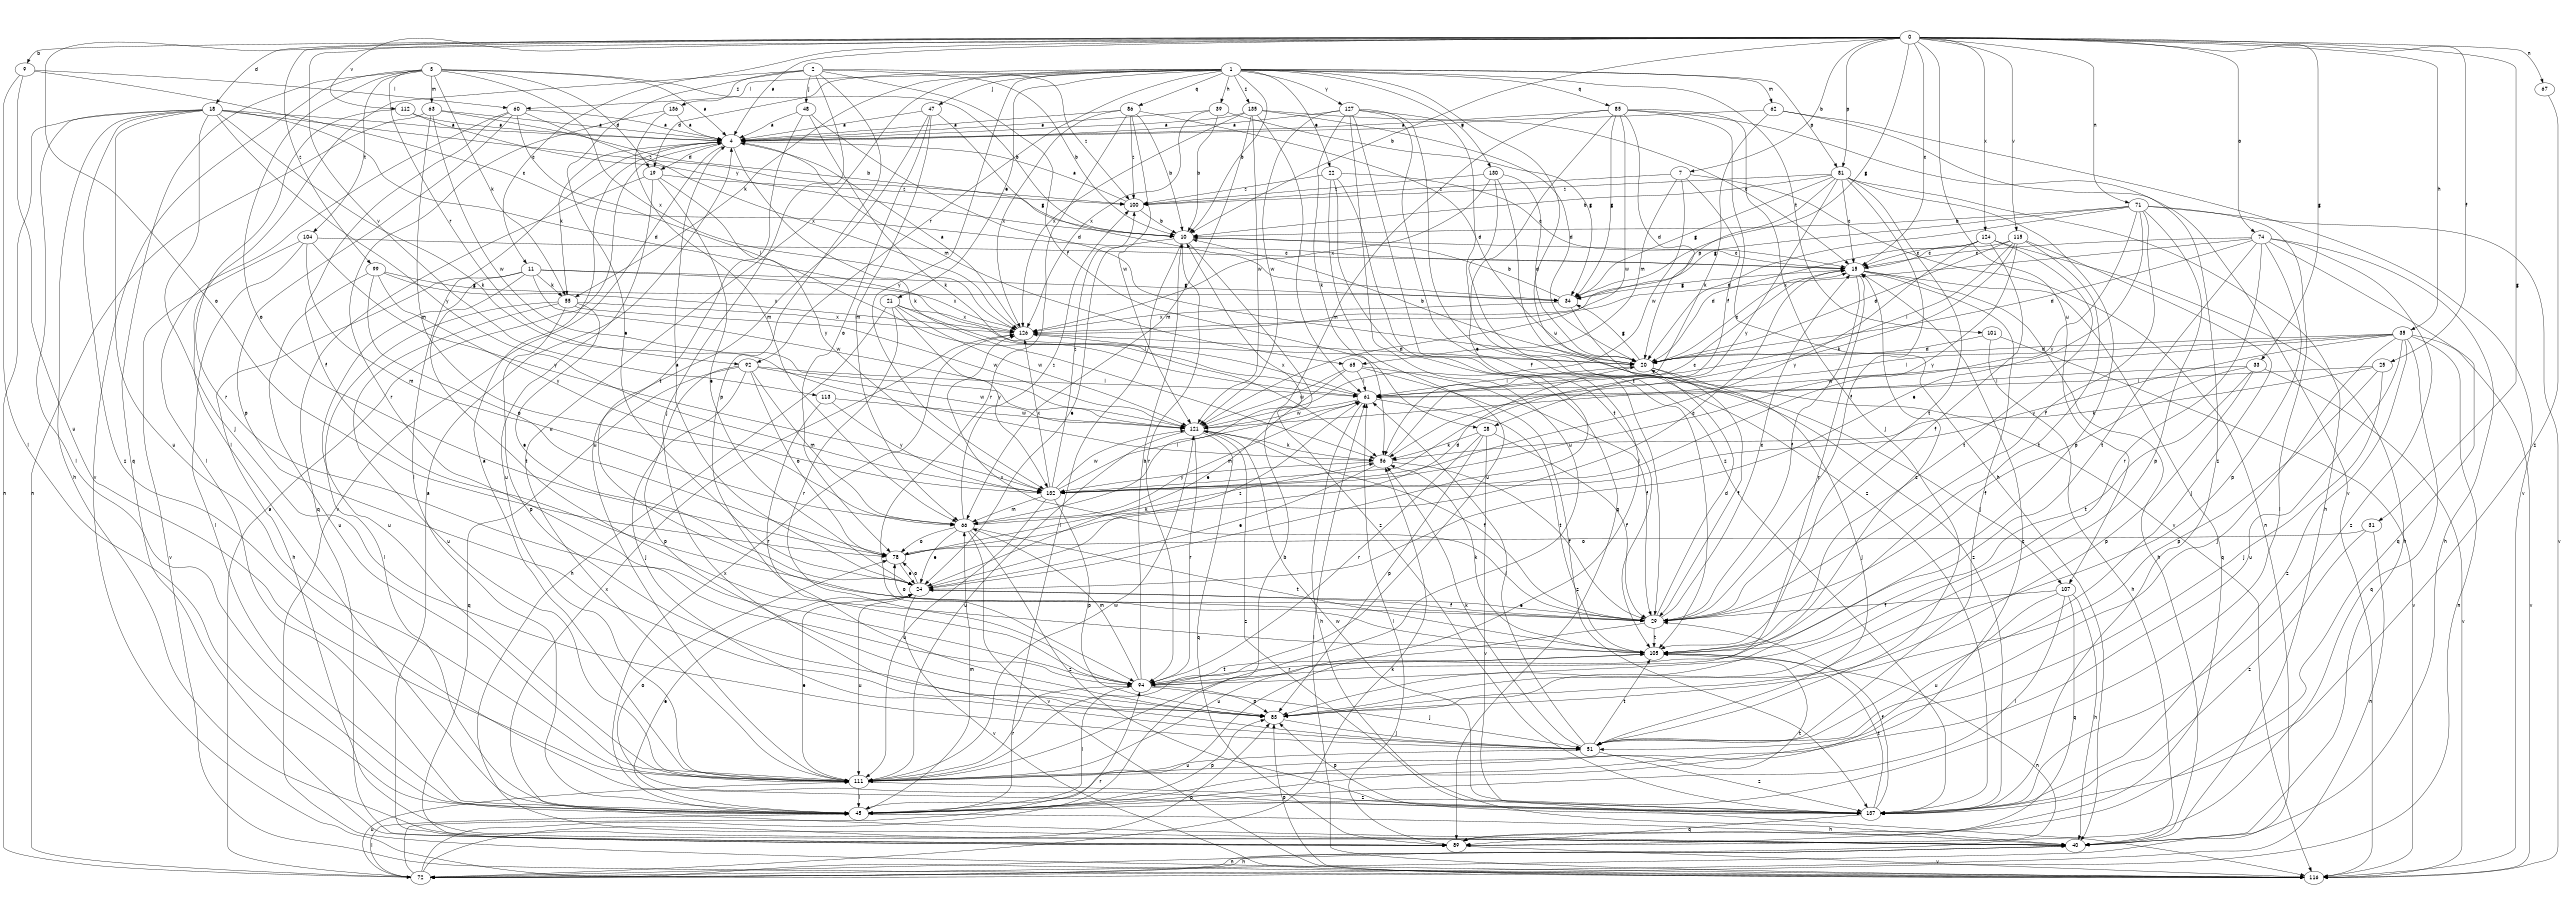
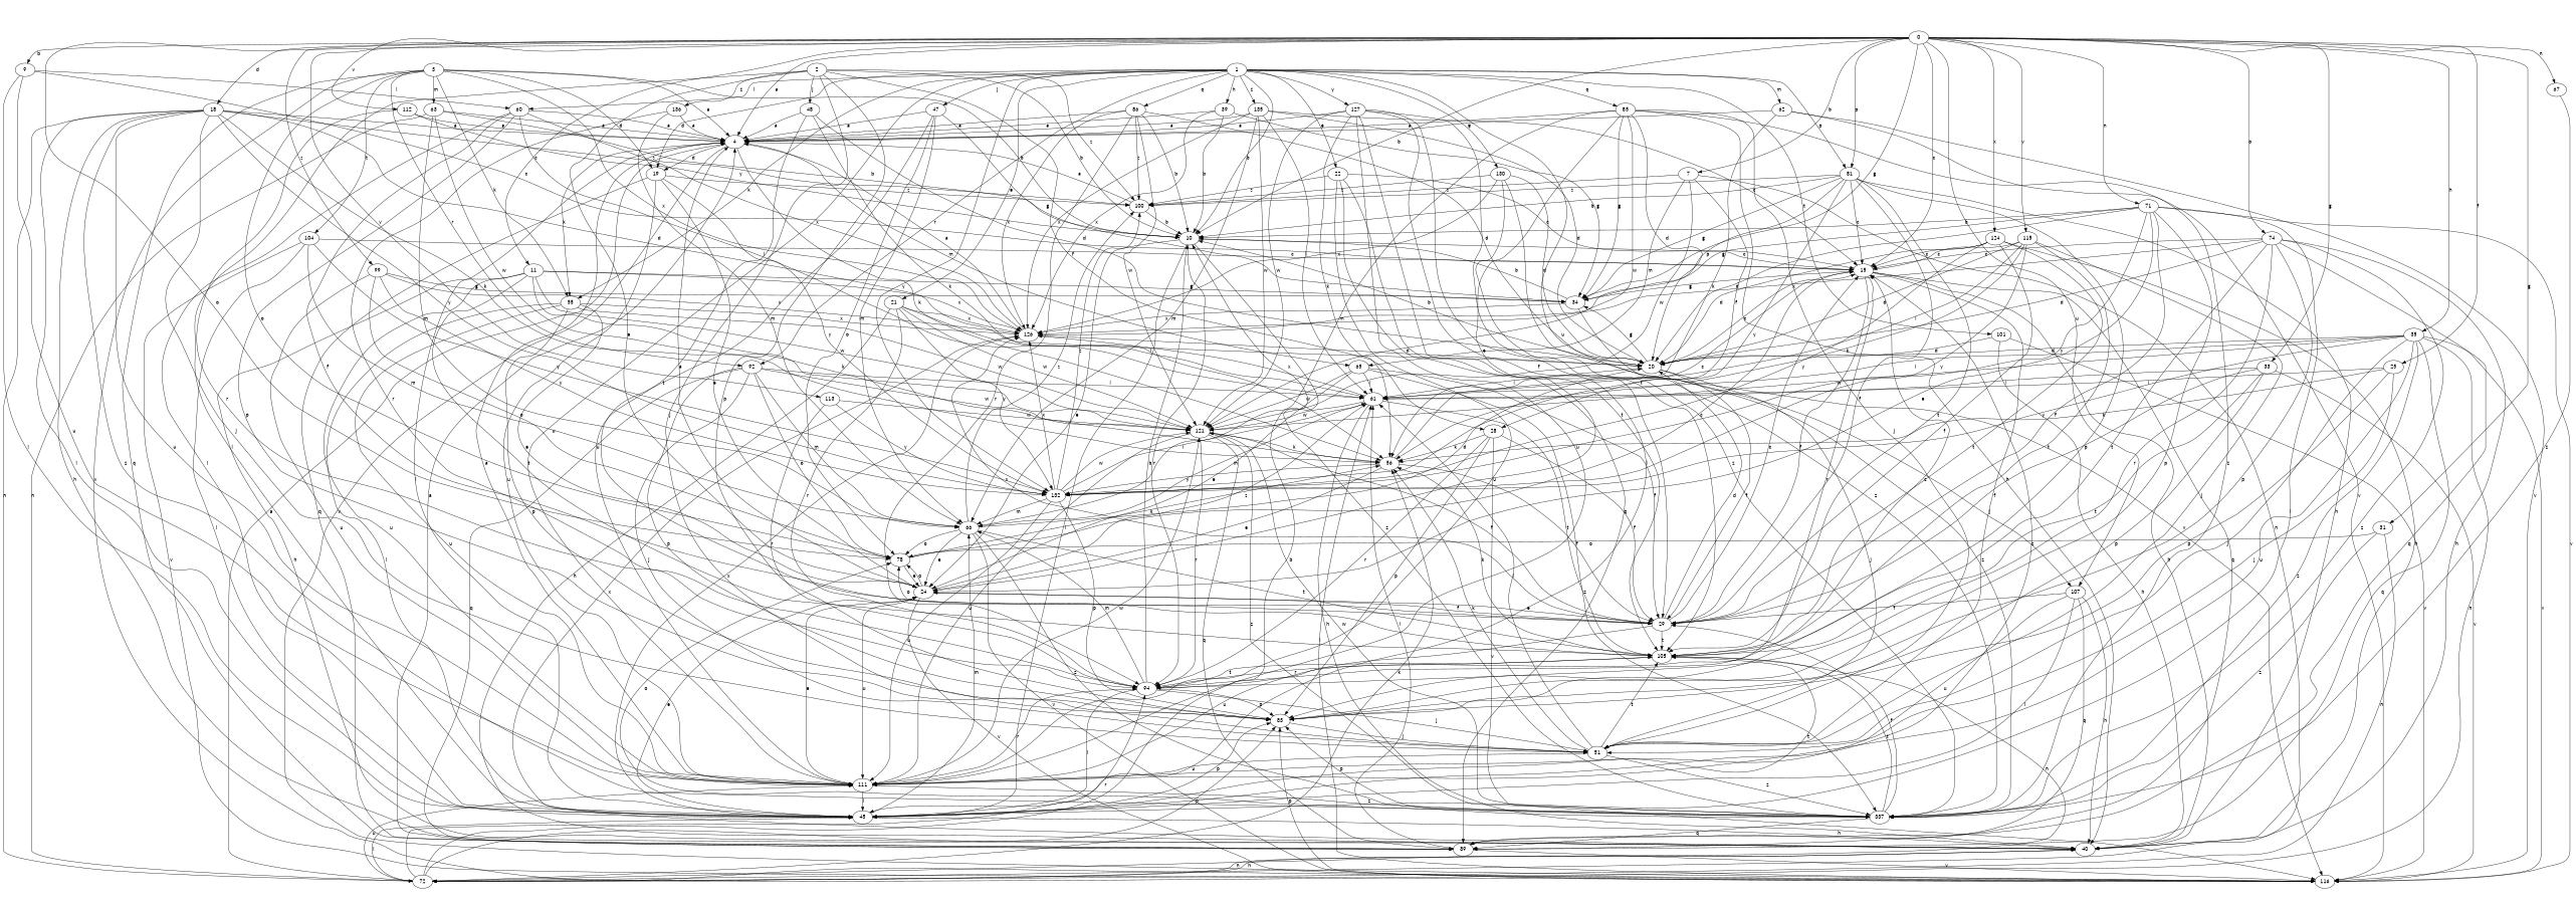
  strict digraph {
    fontname=Lato
    node [fontname=Lato]
    edge [fontname=Lato]
    0
    4
    7
    9
    10
    11
    15
    18
    25
    31
    33
    34
    35
    67
    71
    74
    78
    81
    99
    107
    112
    113
    115
    124
    19
    55
    45
    116
    56
    65
    28
    100
    72
    121
    60
    111
    24
    94
-   137
+   137 [label=337]
    126
    40
    105
    51
    89
    29
    132
    20
    83
    61
    1
    21
    22
    39
    47
    62
    85
    86
    92
    101
    127
    130
    135
    66
    2
    48
    136
    3
    63
    104
    0 -> 4 [label=a]
    0 -> 7 [label=b]
    0 -> 9 [label=b]
    0 -> 10 [label=b]
    0 -> 11 [label=c]
    0 -> 15 [label=c]
    0 -> 18 [label=d]
    0 -> 25 [label=f]
    0 -> 31 [label=g]
    0 -> 33 [label=g]
    0 -> 34 [label=g]
    0 -> 35 [label=h]
    0 -> 67 [label=n]
    0 -> 71 [label=n]
    0 -> 74 [label=o]
    0 -> 78 [label=o]
    0 -> 81 [label=p]
    0 -> 99 [label=s]
    0 -> 107 [label=u]
    0 -> 112 [label=v]
    0 -> 113 [label=v]
    0 -> 115 [label=v]
    0 -> 124 [label=x]
    4 -> 19 [label=d]
    4 -> 55 [label=k]
    4 -> 45 [label=i]
    4 -> 116 [label=v]
    4 -> 56 [label=k]
    4 -> 65 [label=m]
    7 -> 65 [label=m]
    7 -> 28 [label=f]
    7 -> 100 [label=s]
    7 -> 72 [label=n]
    7 -> 121 [label=w]
    9 -> 15 [label=c]
    9 -> 45 [label=i]
    9 -> 60 [label=l]
    9 -> 111 [label=u]
    10 -> 15 [label=c]
    10 -> 45 [label=i]
    10 -> 24 [label=e]
    10 -> 94 [label=r]
    10 -> 137 [label=z]
    11 -> 34 [label=g]
-   11 -> 55 [label=k]
+   11 -> 56 [label=k]
    11 -> 121 [label=w]
    11 -> 111 [label=u]
    11 -> 126 [label=x]
    11 -> 40 [label=h]
    11 -> 105 [label=t]
    15 -> 34 [label=g]
    15 -> 94 [label=r]
    15 -> 40 [label=h]
    15 -> 51 [label=j]
    15 -> 89 [label=q]
    15 -> 29 [label=f]
    18 -> 4 [label=a]
    18 -> 45 [label=i]
    18 -> 56 [label=k]
    18 -> 100 [label=s]
    18 -> 72 [label=n]
    18 -> 111 [label=u]
    18 -> 137 [label=z]
    18 -> 40 [label=h]
    18 -> 51 [label=j]
    18 -> 132 [label=y]
    18 -> 20 [label=d]
    25 -> 56 [label=k]
    25 -> 51 [label=j]
    25 -> 83 [label=p]
    25 -> 61 [label=l]
    31 -> 78 [label=o]
    31 -> 72 [label=n]
    31 -> 137 [label=z]
    33 -> 116 [label=v]
    33 -> 105 [label=t]
    33 -> 29 [label=f]
    33 -> 83 [label=p]
    33 -> 61 [label=l]
    34 -> 10 [label=b]
    34 -> 137 [label=z]
    34 -> 126 [label=x]
    35 -> 116 [label=v]
    35 -> 72 [label=n]
    35 -> 121 [label=w]
    35 -> 111 [label=u]
    35 -> 137 [label=z]
    35 -> 51 [label=j]
    35 -> 89 [label=q]
    35 -> 132 [label=y]
    35 -> 20 [label=d]
    35 -> 61 [label=l]
    67 -> 137 [label=z]
    71 -> 10 [label=b]
    71 -> 34 [label=g]
    71 -> 45 [label=i]
    71 -> 116 [label=v]
    71 -> 24 [label=e]
    71 -> 29 [label=f]
    71 -> 132 [label=y]
    71 -> 20 [label=d]
    71 -> 83 [label=p]
    74 -> 15 [label=c]
    74 -> 94 [label=r]
    74 -> 137 [label=z]
    74 -> 126 [label=x]
    74 -> 40 [label=h]
    74 -> 105 [label=t]
    74 -> 89 [label=q]
    74 -> 20 [label=d]
    74 -> 83 [label=p]
    78 -> 15 [label=c]
    78 -> 56 [label=k]
    78 -> 24 [label=e]
    81 -> 10 [label=b]
    81 -> 15 [label=c]
    81 -> 34 [label=g]
    81 -> 100 [label=s]
    81 -> 126 [label=p]
    81 -> 40 [label=h]
    81 -> 105 [label=t]
    81 -> 29 [label=f]
    81 -> 132 [label=y]
    81 -> 83 [label=p]
    99 -> 34 [label=g]
    99 -> 78 [label=o]
    99 -> 111 [label=u]
    99 -> 126 [label=x]
    99 -> 132 [label=y]
    107 -> 45 [label=i]
    107 -> 111 [label=u]
    107 -> 40 [label=h]
    107 -> 89 [label=q]
    107 -> 29 [label=f]
    112 -> 4 [label=a]
    112 -> 10 [label=y]
    112 -> 94 [label=r]
    113 -> 121 [label=w]
    113 -> 94 [label=r]
    113 -> 132 [label=y]
    115 -> 15 [label=c]
    115 -> 56 [label=k]
    115 -> 105 [label=t]
    115 -> 51 [label=j]
    115 -> 132 [label=y]
    115 -> 20 [label=d]
    115 -> 61 [label=l]
    124 -> 15 [label=c]
    124 -> 40 [label=h]
    124 -> 105 [label=t]
    124 -> 29 [label=f]
    124 -> 132 [label=y]
    124 -> 20 [label=d]
    19 -> 100 [label=s]
    19 -> 111 [label=u]
    19 -> 24 [label=e]
    19 -> 89 [label=q]
    19 -> 132 [label=y]
    55 -> 45 [label=i]
    55 -> 121 [label=w]
    55 -> 111 [label=u]
    55 -> 24 [label=e]
    55 -> 126 [label=x]
    55 -> 83 [label=p]
    45 -> 15 [label=c]
    45 -> 24 [label=e]
    45 -> 126 [label=x]
    45 -> 40 [label=h]
    45 -> 105 [label=t]
    45 -> 83 [label=p]
    45 -> 66 [label=m]
    116 -> 83 [label=p]
    116 -> 61 [label=l]
    56 -> 15 [label=c]
    56 -> 24 [label=e]
    56 -> 29 [label=f]
    56 -> 132 [label=y]
    65 -> 121 [label=w]
    65 -> 24 [label=e]
    65 -> 137 [label=z]
    65 -> 29 [label=f]
    65 -> 61 [label=l]
    28 -> 116 [label=v]
    28 -> 56 [label=k]
    28 -> 94 [label=r]
    28 -> 29 [label=f]
    28 -> 83 [label=p]
    100 -> 4 [label=a]
    100 -> 10 [label=b]
    72 -> 4 [label=a]
    72 -> 10 [label=b]
    72 -> 45 [label=i]
    72 -> 56 [label=k]
    72 -> 111 [label=u]
    72 -> 94 [label=r]
    72 -> 40 [label=h]
    72 -> 83 [label=p]
    121 -> 56 [label=k]
    121 -> 111 [label=u]
    121 -> 94 [label=r]
    121 -> 137 [label=z]
    121 -> 89 [label=q]
    121 -> 29 [label=f]
    60 -> 4 [label=a]
    60 -> 45 [label=i]
    60 -> 126 [label=x]
    60 -> 29 [label=f]
    60 -> 83 [label=p]
    60 -> 61 [label=l]
    111 -> 4 [label=a]
    111 -> 45 [label=i]
    111 -> 121 [label=w]
    111 -> 24 [label=e]
    111 -> 94 [label=r]
    111 -> 137 [label=z]
    24 -> 4 [label=a]
    24 -> 78 [label=o]
    24 -> 116 [label=v]
    24 -> 111 [label=u]
    24 -> 29 [label=f]
    24 -> 61 [label=s]
    94 -> 10 [label=b]
    94 -> 15 [label=c]
    94 -> 45 [label=i]
    94 -> 105 [label=t]
    94 -> 51 [label=j]
    94 -> 83 [label=p]
    94 -> 66 [label=m]
    137 -> 78 [label=o]
    137 -> 121 [label=w]
    137 -> 105 [label=t]
    137 -> 89 [label=q]
    137 -> 29 [label=f]
    137 -> 83 [label=p]
    126 -> 4 [label=a]
    126 -> 20 [label=d]
    40 -> 72 [label=n]
    40 -> 126 [label=x]
    105 -> 56 [label=k]
    105 -> 72 [label=n]
    105 -> 94 [label=r]
    51 -> 56 [label=k]
    51 -> 111 [label=u]
    51 -> 137 [label=z]
    51 -> 105 [label=t]
    51 -> 61 [label=l]
    89 -> 4 [label=a]
    89 -> 116 [label=v]
    89 -> 61 [label=l]
    29 -> 15 [label=c]
    29 -> 78 [label=o]
    29 -> 111 [label=u]
    29 -> 24 [label=e]
    29 -> 126 [label=x]
    29 -> 105 [label=t]
    29 -> 20 [label=d]
    132 -> 100 [label=s]
    132 -> 121 [label=w]
    132 -> 111 [label=u]
    132 -> 126 [label=x]
    132 -> 83 [label=p]
    132 -> 61 [label=l]
    132 -> 66 [label=m]
    20 -> 10 [label=b]
    20 -> 15 [label=c]
    20 -> 34 [label=g]
    20 -> 51 [label=j]
    20 -> 29 [label=f]
    20 -> 61 [label=l]
    83 -> 51 [label=j]
    61 -> 121 [label=w]
    61 -> 126 [label=x]
    61 -> 40 [label=h]
    61 -> 105 [label=t]
    61 -> 66 [label=m]
    1 -> 10 [label=b]
    1 -> 81 [label=p]
    1 -> 107 [label=u]
    1 -> 19 [label=d]
    1 -> 55 [label=k]
    1 -> 60 [label=l]
    1 -> 111 [label=u]
    1 -> 132 [label=y]
    1 -> 21 [label=e]
    1 -> 22 [label=e]
    1 -> 39 [label=h]
    1 -> 47 [label=j]
    1 -> 62 [label=m]
    1 -> 85 [label=q]
    1 -> 86 [label=q]
    1 -> 92 [label=r]
    1 -> 101 [label=t]
    1 -> 127 [label=y]
    1 -> 130 [label=y]
    1 -> 135 [label=z]
    21 -> 121 [label=w]
    21 -> 94 [label=r]
    21 -> 126 [label=x]
    21 -> 40 [label=h]
    21 -> 132 [label=y]
    21 -> 61 [label=l]
    22 -> 15 [label=c]
    22 -> 100 [label=s]
    22 -> 111 [label=u]
    22 -> 105 [label=t]
    22 -> 89 [label=q]
    39 -> 4 [label=a]
    39 -> 10 [label=b]
    39 -> 34 [label=g]
    39 -> 126 [label=x]
    47 -> 4 [label=a]
    47 -> 34 [label=g]
    47 -> 78 [label=o]
    47 -> 111 [label=u]
    47 -> 66 [label=m]
    62 -> 4 [label=a]
    62 -> 116 [label=v]
    62 -> 56 [label=k]
    62 -> 137 [label=z]
    85 -> 4 [label=a]
    85 -> 34 [label=g]
    85 -> 116 [label=v]
    85 -> 121 [label=w]
    85 -> 24 [label=e]
    85 -> 40 [label=h]
    85 -> 51 [label=j]
    85 -> 20 [label=d]
    85 -> 66 [label=m]
    86 -> 4 [label=a]
    86 -> 10 [label=b]
    86 -> 100 [label=s]
    86 -> 121 [label=w]
    86 -> 94 [label=r]
    86 -> 126 [label=x]
    86 -> 20 [label=d]
    92 -> 78 [label=o]
    92 -> 121 [label=w]
    92 -> 51 [label=j]
    92 -> 89 [label=q]
    92 -> 83 [label=p]
    92 -> 61 [label=l]
    92 -> 66 [label=m]
    101 -> 116 [label=v]
    101 -> 40 [label=h]
    101 -> 20 [label=d]
    127 -> 4 [label=a]
    127 -> 45 [label=i]
    127 -> 56 [label=k]
    127 -> 121 [label=w]
    127 -> 111 [label=u]
    127 -> 137 [label=z]
    127 -> 105 [label=t]
    127 -> 29 [label=f]
    130 -> 116 [label=v]
    130 -> 100 [label=s]
    130 -> 137 [label=z]
    130 -> 126 [label=x]
    130 -> 20 [label=d]
    135 -> 4 [label=a]
    135 -> 15 [label=c]
    135 -> 121 [label=w]
    135 -> 126 [label=x]
    135 -> 20 [label=d]
    135 -> 61 [label=l]
    135 -> 66 [label=m]
    66 -> 78 [label=o]
    66 -> 116 [label=v]
    66 -> 100 [label=s]
    66 -> 24 [label=e]
    66 -> 137 [label=z]
    66 -> 105 [label=t]
    66 -> 20 [label=d]
    2 -> 10 [label=b]
    2 -> 45 [label=i]
    2 -> 28 [label=f]
    2 -> 100 [label=s]
    2 -> 24 [label=e]
    2 -> 51 [label=j]
    2 -> 83 [label=p]
    2 -> 48 [label=j]
    2 -> 136 [label=z]
    48 -> 4 [label=a]
    48 -> 56 [label=k]
    48 -> 105 [label=t]
    48 -> 20 [label=d]
    136 -> 4 [label=a]
    136 -> 94 [label=r]
    136 -> 66 [label=m]
    3 -> 4 [label=a]
    3 -> 10 [label=b]
    3 -> 78 [label=o]
    3 -> 19 [label=d]
    3 -> 55 [label=k]
    3 -> 116 [label=v]
    3 -> 126 [label=x]
    3 -> 89 [label=q]
    3 -> 92 [label=r]
    3 -> 63 [label=m]
    3 -> 104 [label=t]
    63 -> 4 [label=a]
    63 -> 10 [label=b]
    63 -> 72 [label=n]
    63 -> 121 [label=w]
    63 -> 66 [label=m]
    104 -> 15 [label=c]
    104 -> 45 [label=i]
    104 -> 116 [label=v]
    104 -> 132 [label=y]
    104 -> 66 [label=m]
  }
